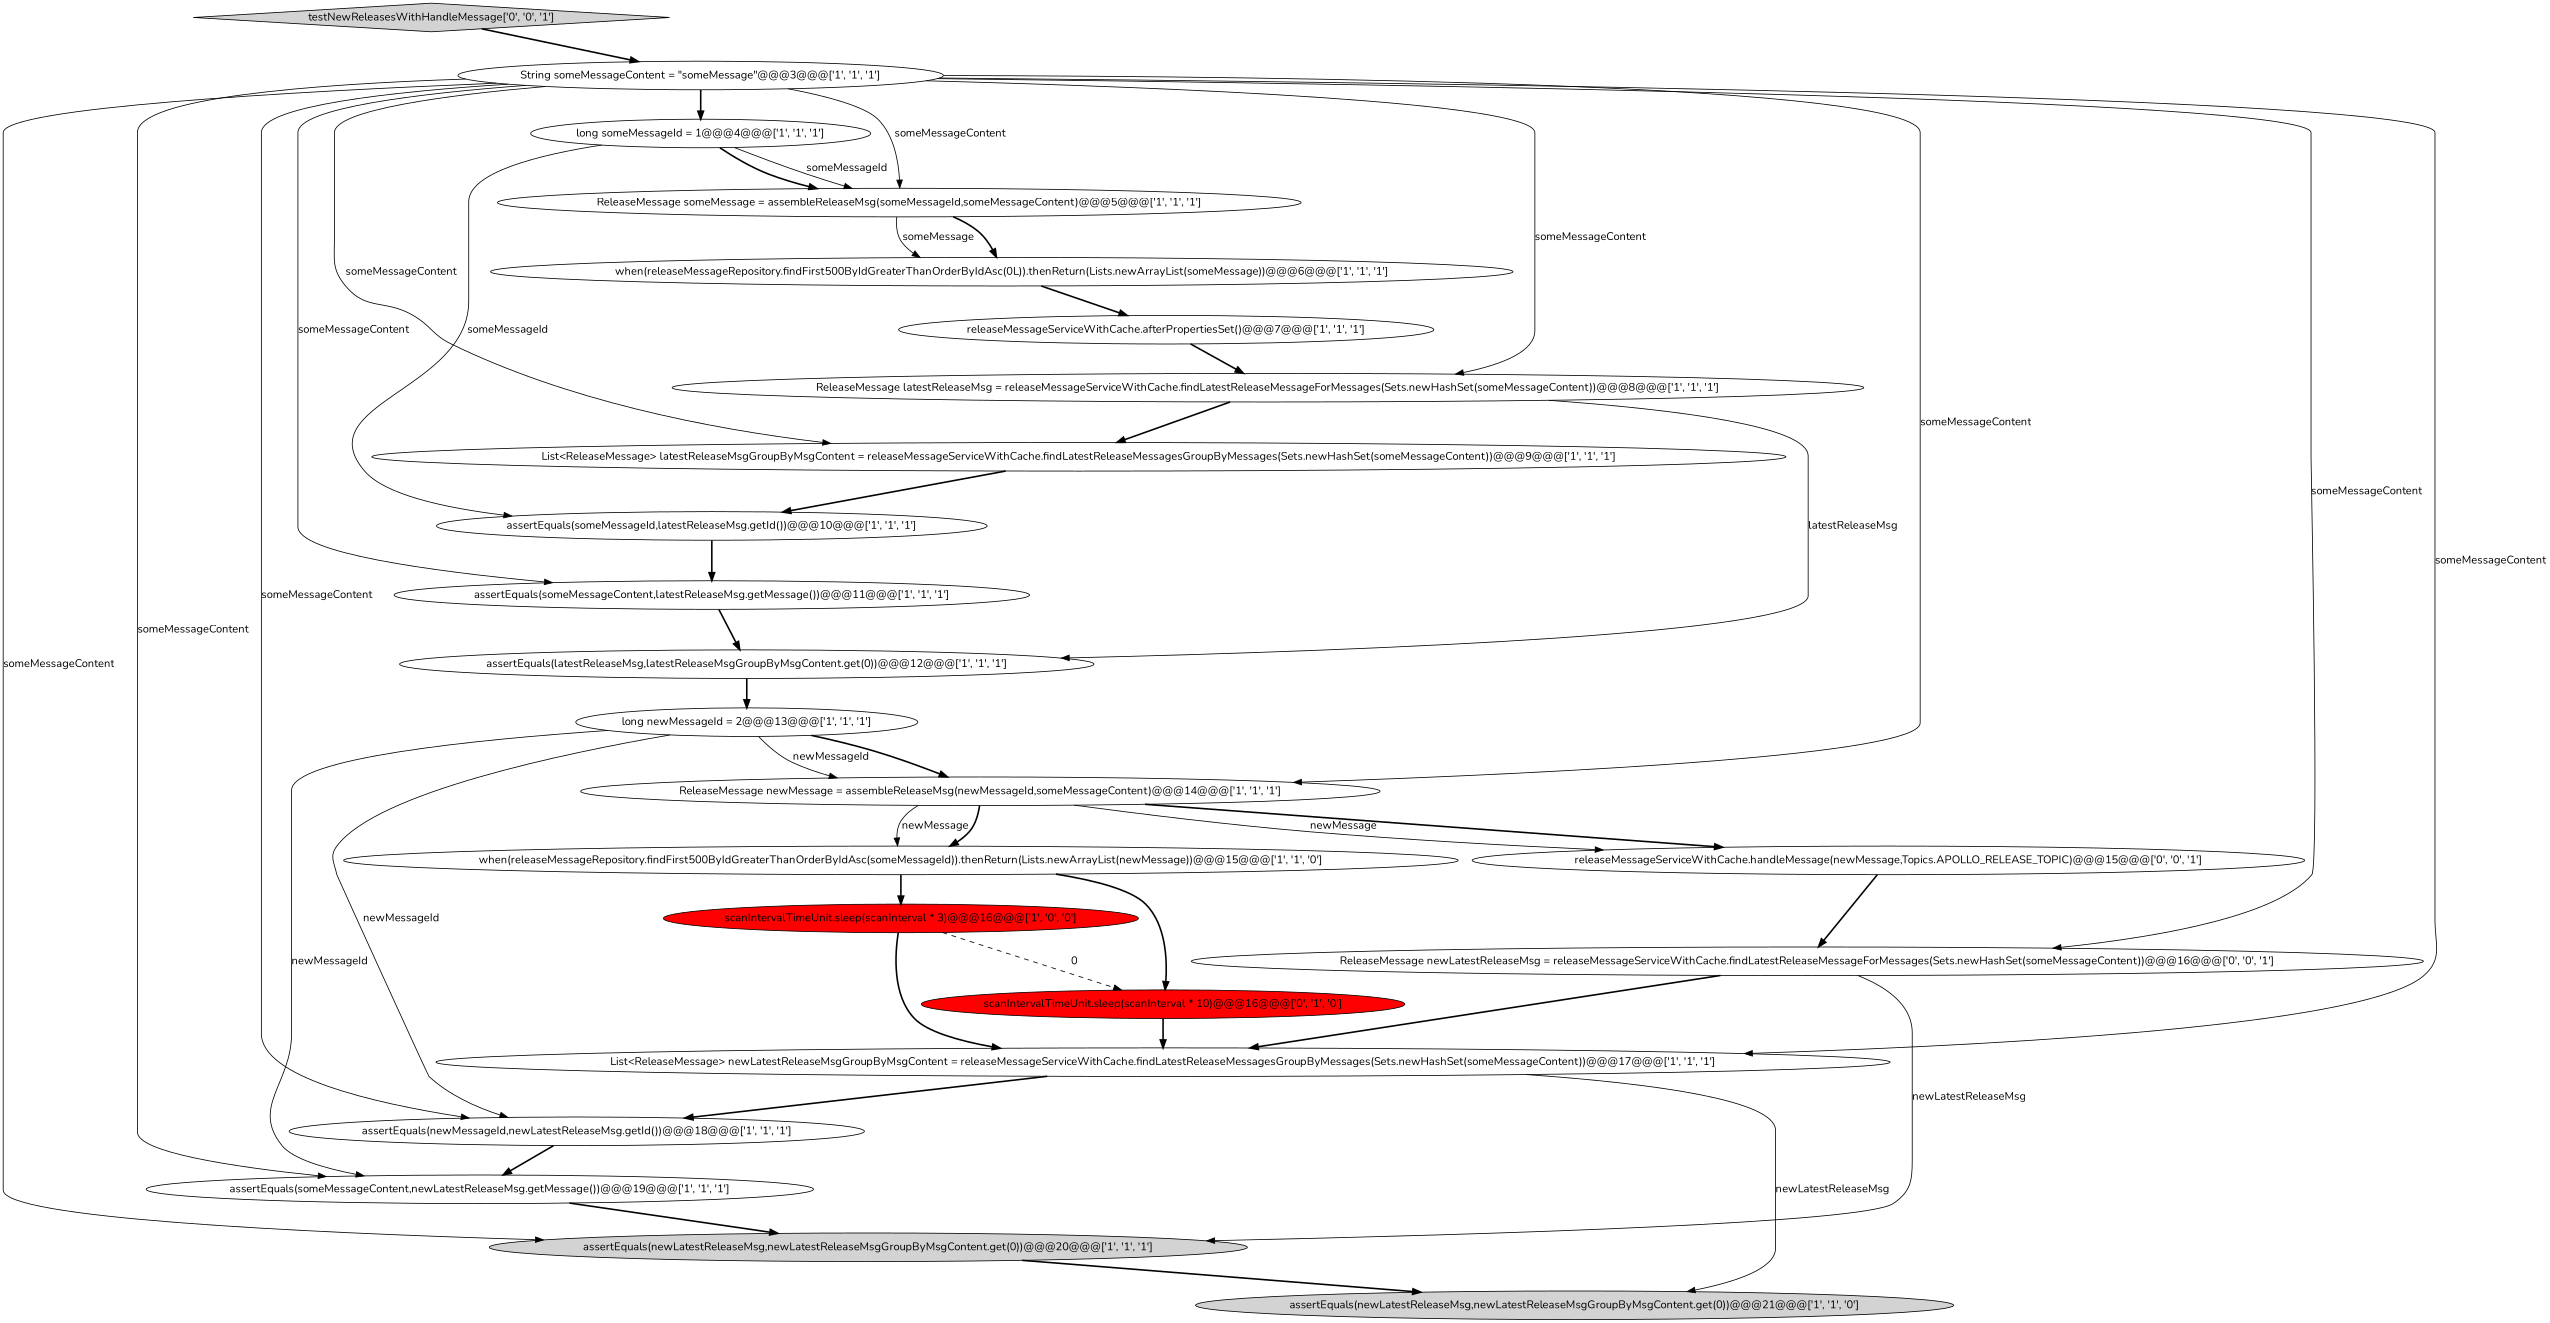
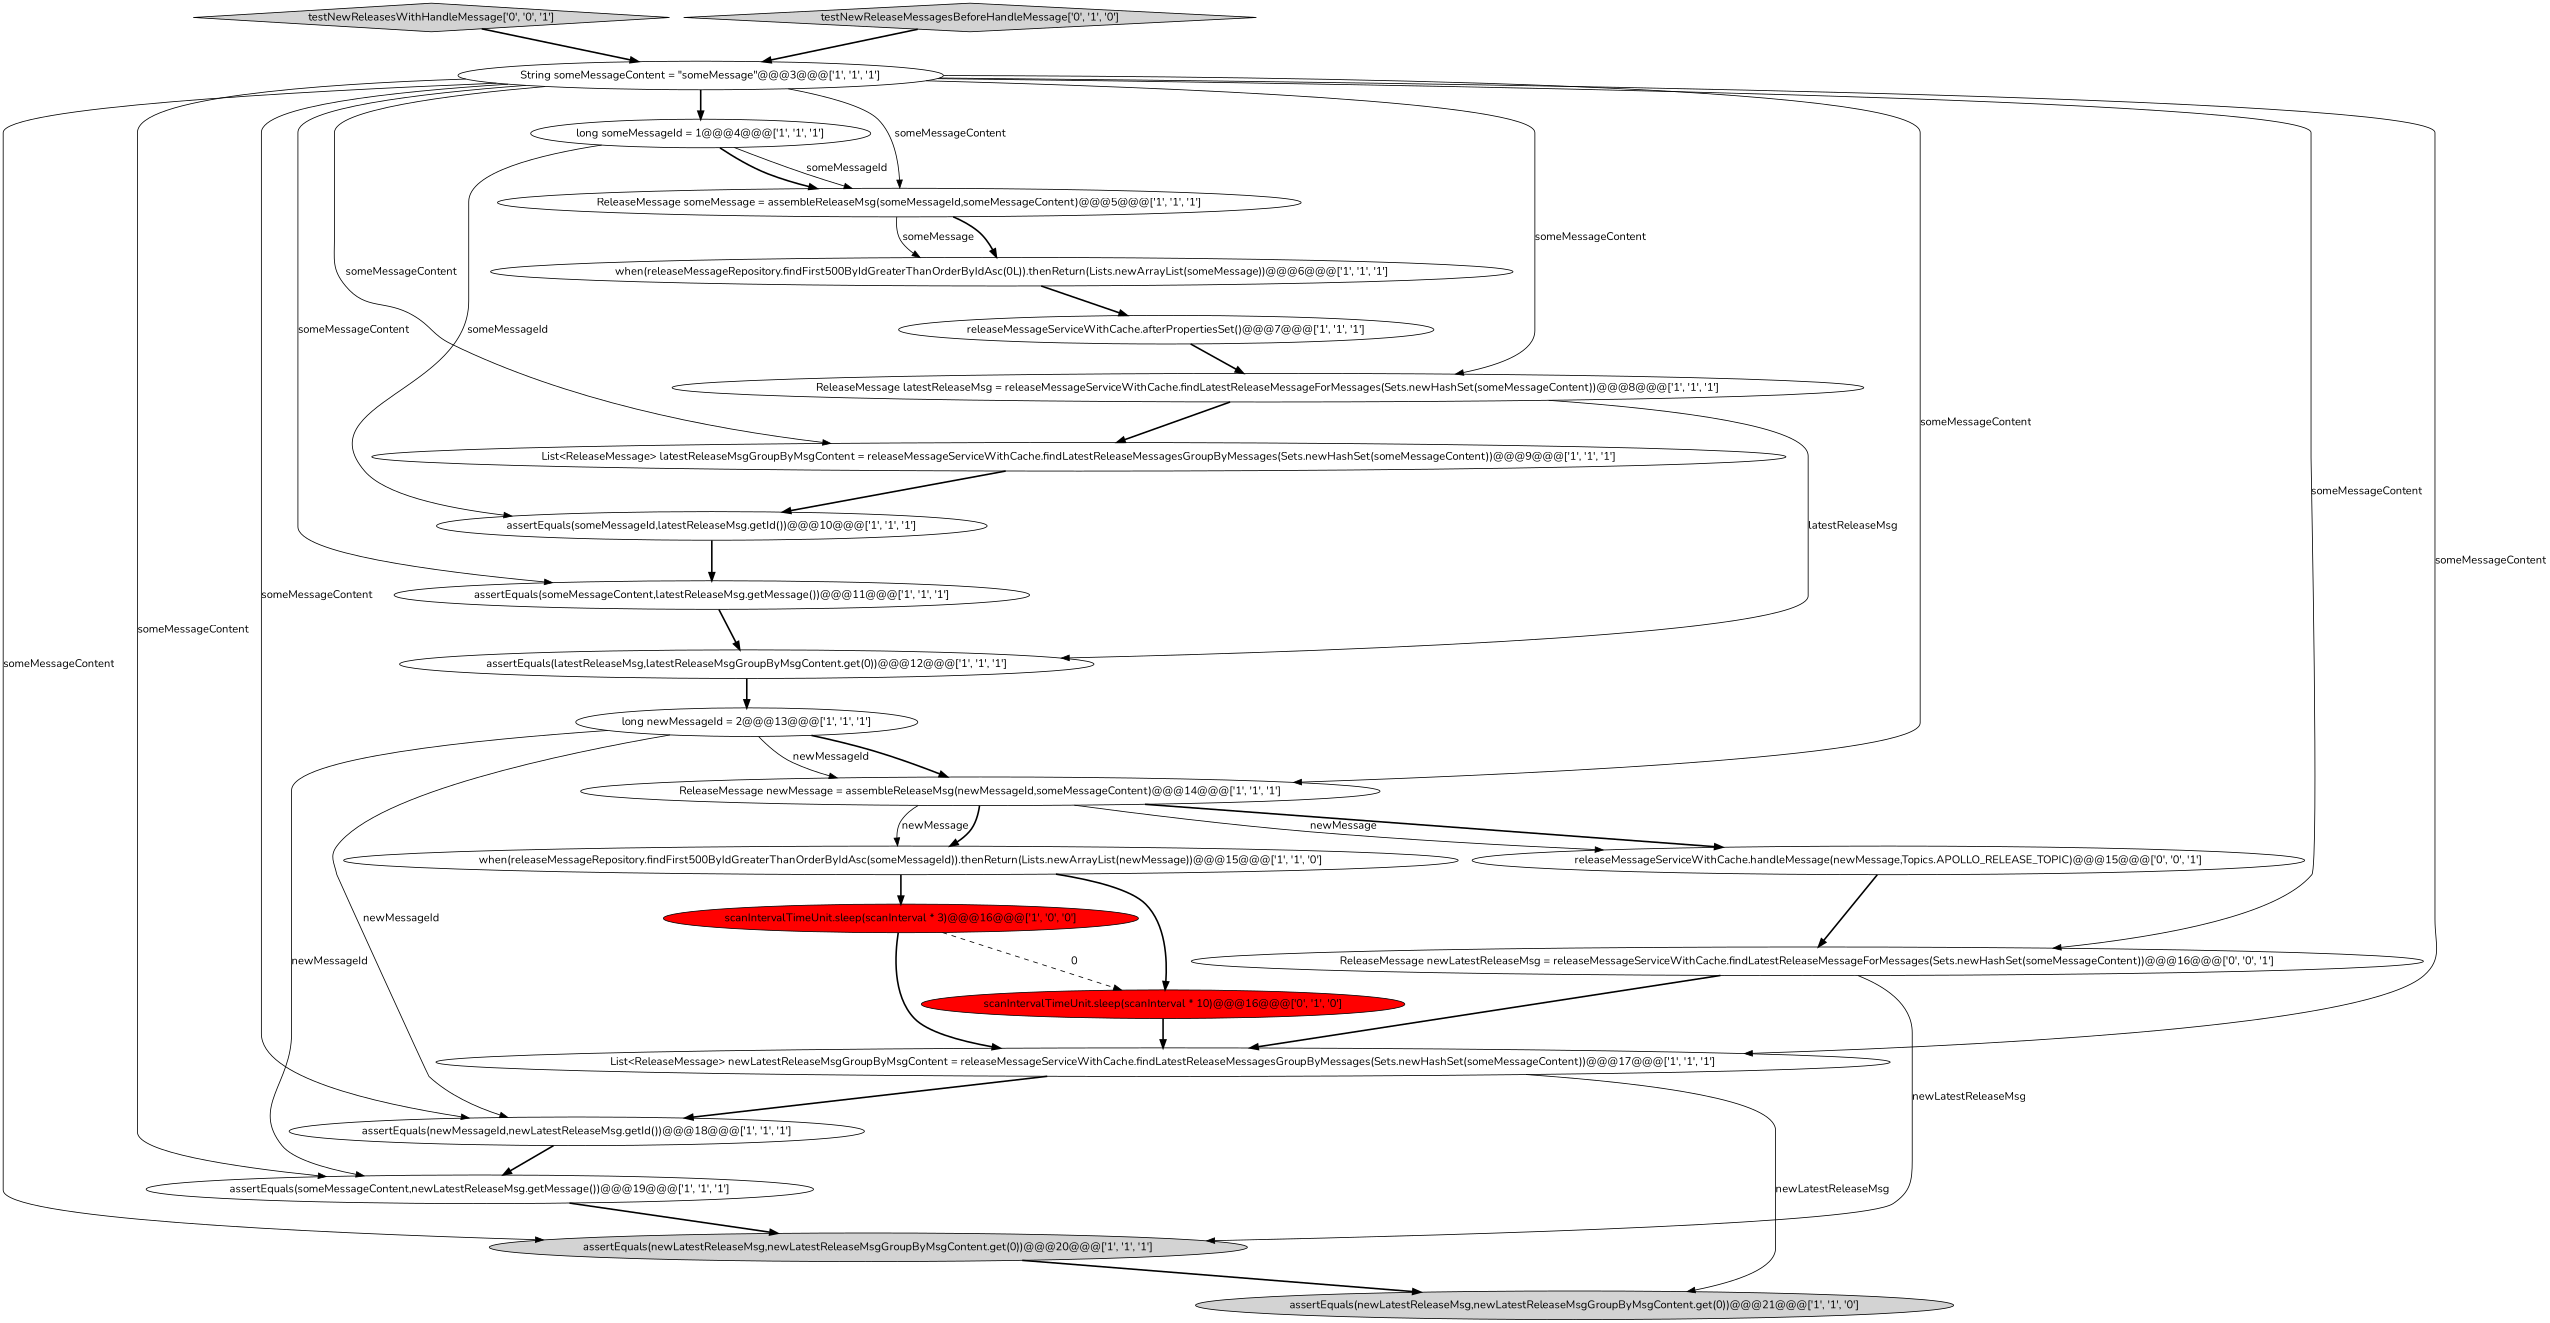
  digraph {
    fontname=Nunito
    node [fillcolor=white fontname=Nunito shape=ellipse style=filled]
    edge [fontname=Nunito style=bold]
    n1 [label="when(releaseMessageRepository.findFirst500ByIdGreaterThanOrderByIdAsc(0L)).thenReturn(Lists.newArrayList(someMessage))@@@6@@@['1', '1', '1']"]
    n2 [label="releaseMessageServiceWithCache.afterPropertiesSet()@@@7@@@['1', '1', '1']"]
    n3 [label="ReleaseMessage latestReleaseMsg = releaseMessageServiceWithCache.findLatestReleaseMessageForMessages(Sets.newHashSet(someMessageContent))@@@8@@@['1', '1', '1']"]
    n4 [label="when(releaseMessageRepository.findFirst500ByIdGreaterThanOrderByIdAsc(someMessageId)).thenReturn(Lists.newArrayList(newMessage))@@@15@@@['1', '1', '0']"]
    n5 [fillcolor=red label="scanIntervalTimeUnit.sleep(scanInterval * 10)@@@16@@@['0', '1', '0']"]
    n6 [fillcolor=red label="scanIntervalTimeUnit.sleep(scanInterval * 3)@@@16@@@['1', '0', '0']"]
    n7 [label="List<ReleaseMessage> newLatestReleaseMsgGroupByMsgContent = releaseMessageServiceWithCache.findLatestReleaseMessagesGroupByMessages(Sets.newHashSet(someMessageContent))@@@17@@@['1', '1', '1']"]
    n8 [label="long newMessageId = 2@@@13@@@['1', '1', '1']"]
    n9 [label="assertEquals(someMessageContent,newLatestReleaseMsg.getMessage())@@@19@@@['1', '1', '1']"]
    n10 [label="assertEquals(newMessageId,newLatestReleaseMsg.getId())@@@18@@@['1', '1', '1']"]
    n11 [label="ReleaseMessage newMessage = assembleReleaseMsg(newMessageId,someMessageContent)@@@14@@@['1', '1', '1']"]
    n12 [fillcolor=lightgray label="assertEquals(newLatestReleaseMsg,newLatestReleaseMsgGroupByMsgContent.get(0))@@@20@@@['1', '1', '1']"]
    n13 [label="releaseMessageServiceWithCache.handleMessage(newMessage,Topics.APOLLO_RELEASE_TOPIC)@@@15@@@['0', '0', '1']"]
    n14 [label="String someMessageContent = \"someMessage\"@@@3@@@['1', '1', '1']"]
    n15 [label="ReleaseMessage newLatestReleaseMsg = releaseMessageServiceWithCache.findLatestReleaseMessageForMessages(Sets.newHashSet(someMessageContent))@@@16@@@['0', '0', '1']"]
    n16 [label="long someMessageId = 1@@@4@@@['1', '1', '1']"]
    n17 [label="List<ReleaseMessage> latestReleaseMsgGroupByMsgContent = releaseMessageServiceWithCache.findLatestReleaseMessagesGroupByMessages(Sets.newHashSet(someMessageContent))@@@9@@@['1', '1', '1']"]
    n18 [label="assertEquals(someMessageContent,latestReleaseMsg.getMessage())@@@11@@@['1', '1', '1']"]
    n19 [label="ReleaseMessage someMessage = assembleReleaseMsg(someMessageId,someMessageContent)@@@5@@@['1', '1', '1']"]
    n20 [fillcolor=lightgray label="assertEquals(newLatestReleaseMsg,newLatestReleaseMsgGroupByMsgContent.get(0))@@@21@@@['1', '1', '0']"]
    n21 [label="assertEquals(latestReleaseMsg,latestReleaseMsgGroupByMsgContent.get(0))@@@12@@@['1', '1', '1']"]
    n22 [label="assertEquals(someMessageId,latestReleaseMsg.getId())@@@10@@@['1', '1', '1']"]
    n23 [fillcolor=lightgray label="testNewReleasesWithHandleMessage['0', '0', '1']" shape=diamond]
+   n24 [fillcolor=lightgray label="testNewReleaseMessagesBeforeHandleMessage['0', '1', '0']" shape=diamond]
    n1 -> n2
    n2 -> n3
    n3 -> n17
    n3 -> n21 [label=latestReleaseMsg style=solid]
    n4 -> n5
    n4 -> n6
    n5 -> n7
    n6 -> n5 [label=0 style=dashed]
    n6 -> n7
    n7 -> n10
    n7 -> n20 [label=newLatestReleaseMsg style=solid]
    n8 -> n9 [label=newMessageId style=solid]
    n8 -> n10 [label=newMessageId style=solid]
    n8 -> n11
    n8 -> n11 [label=newMessageId style=solid]
    n9 -> n12
    n10 -> n9
    n11 -> n4 [label=newMessage style=solid]
    n11 -> n4
    n11 -> n13
    n11 -> n13 [label=newMessage style=solid]
    n12 -> n20
    n13 -> n15
    n14 -> n3 [label=someMessageContent style=solid]
    n14 -> n7 [label=someMessageContent style=solid]
    n14 -> n9 [label=someMessageContent style=solid]
    n14 -> n10 [label=someMessageContent style=solid]
    n14 -> n11 [label=someMessageContent style=solid]
    n14 -> n12 [label=someMessageContent style=solid]
    n14 -> n15 [label=someMessageContent style=solid]
    n14 -> n16
    n14 -> n17 [label=someMessageContent style=solid]
    n14 -> n18 [label=someMessageContent style=solid]
    n14 -> n19 [label=someMessageContent style=solid]
    n15 -> n7
    n15 -> n12 [label=newLatestReleaseMsg style=solid]
    n16 -> n19
    n16 -> n19 [label=someMessageId style=solid]
    n16 -> n22 [label=someMessageId style=solid]
    n17 -> n22
    n18 -> n21
    n19 -> n1
    n19 -> n1 [label=someMessage style=solid]
    n21 -> n8
    n22 -> n18
    n23 -> n14
+   n24 -> n14
  }
